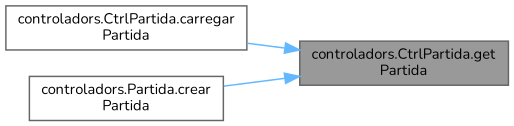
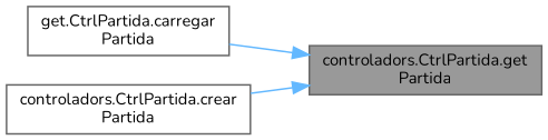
  digraph {
    fontname=Nunito
    rankdir=RL
    node [color=grey40 fillcolor=white fontname=Nunito fontsize=10 shape=box style=filled]
    edge [color=steelblue1 dir=back fontname=Nunito fontsize=10 labelfontname=Helvetica labelfontsize=10 style=solid]
    n1 [color=gray40 fillcolor=grey60 fontcolor=black height=0.2 label="controladors.CtrlPartida.get\lPartida" width=0.4]
-   n2 [height=0.2 label="controladors.CtrlPartida.carregar\lPartida" width=0.4]
-   n3 [height=0.2 label="controladors.Partida.crear\lPartida" width=0.4]
+   n2 [height=0.2 label="get.CtrlPartida.carregar\lPartida" width=0.4]
+   n3 [height=0.2 label="controladors.CtrlPartida.crear\lPartida" width=0.4]
    n1 -> n2
    n1 -> n3
  }
